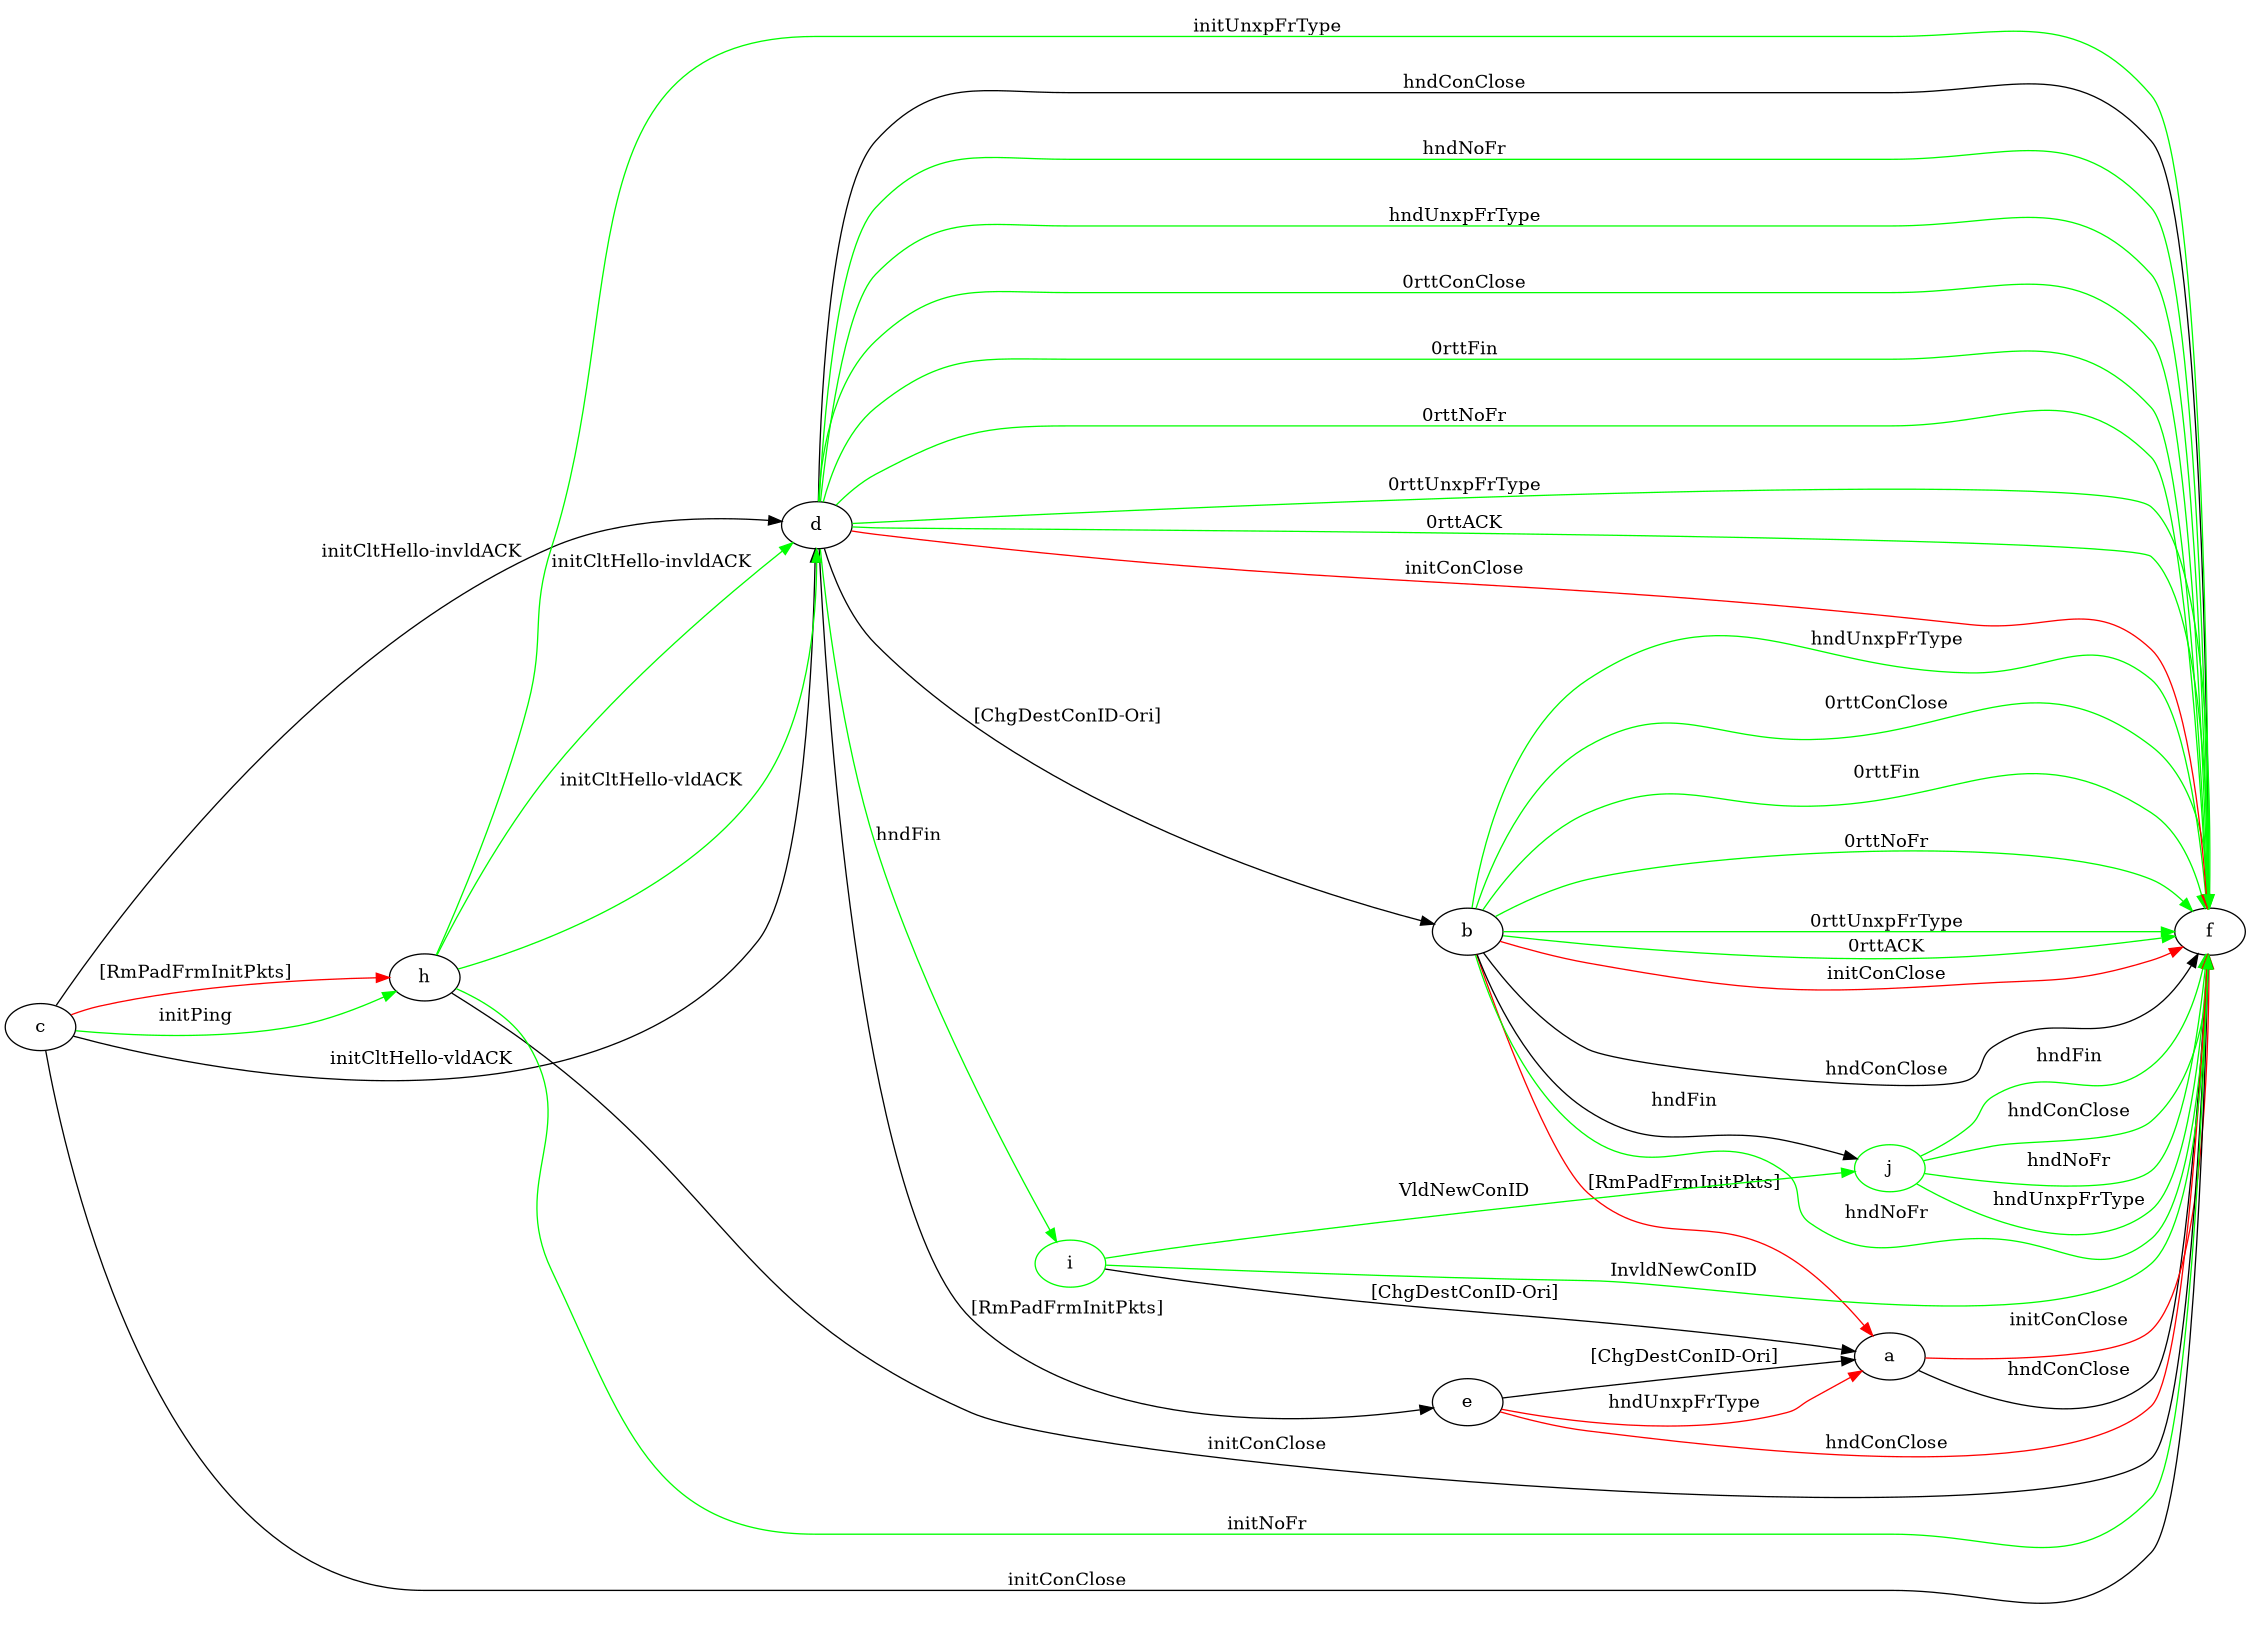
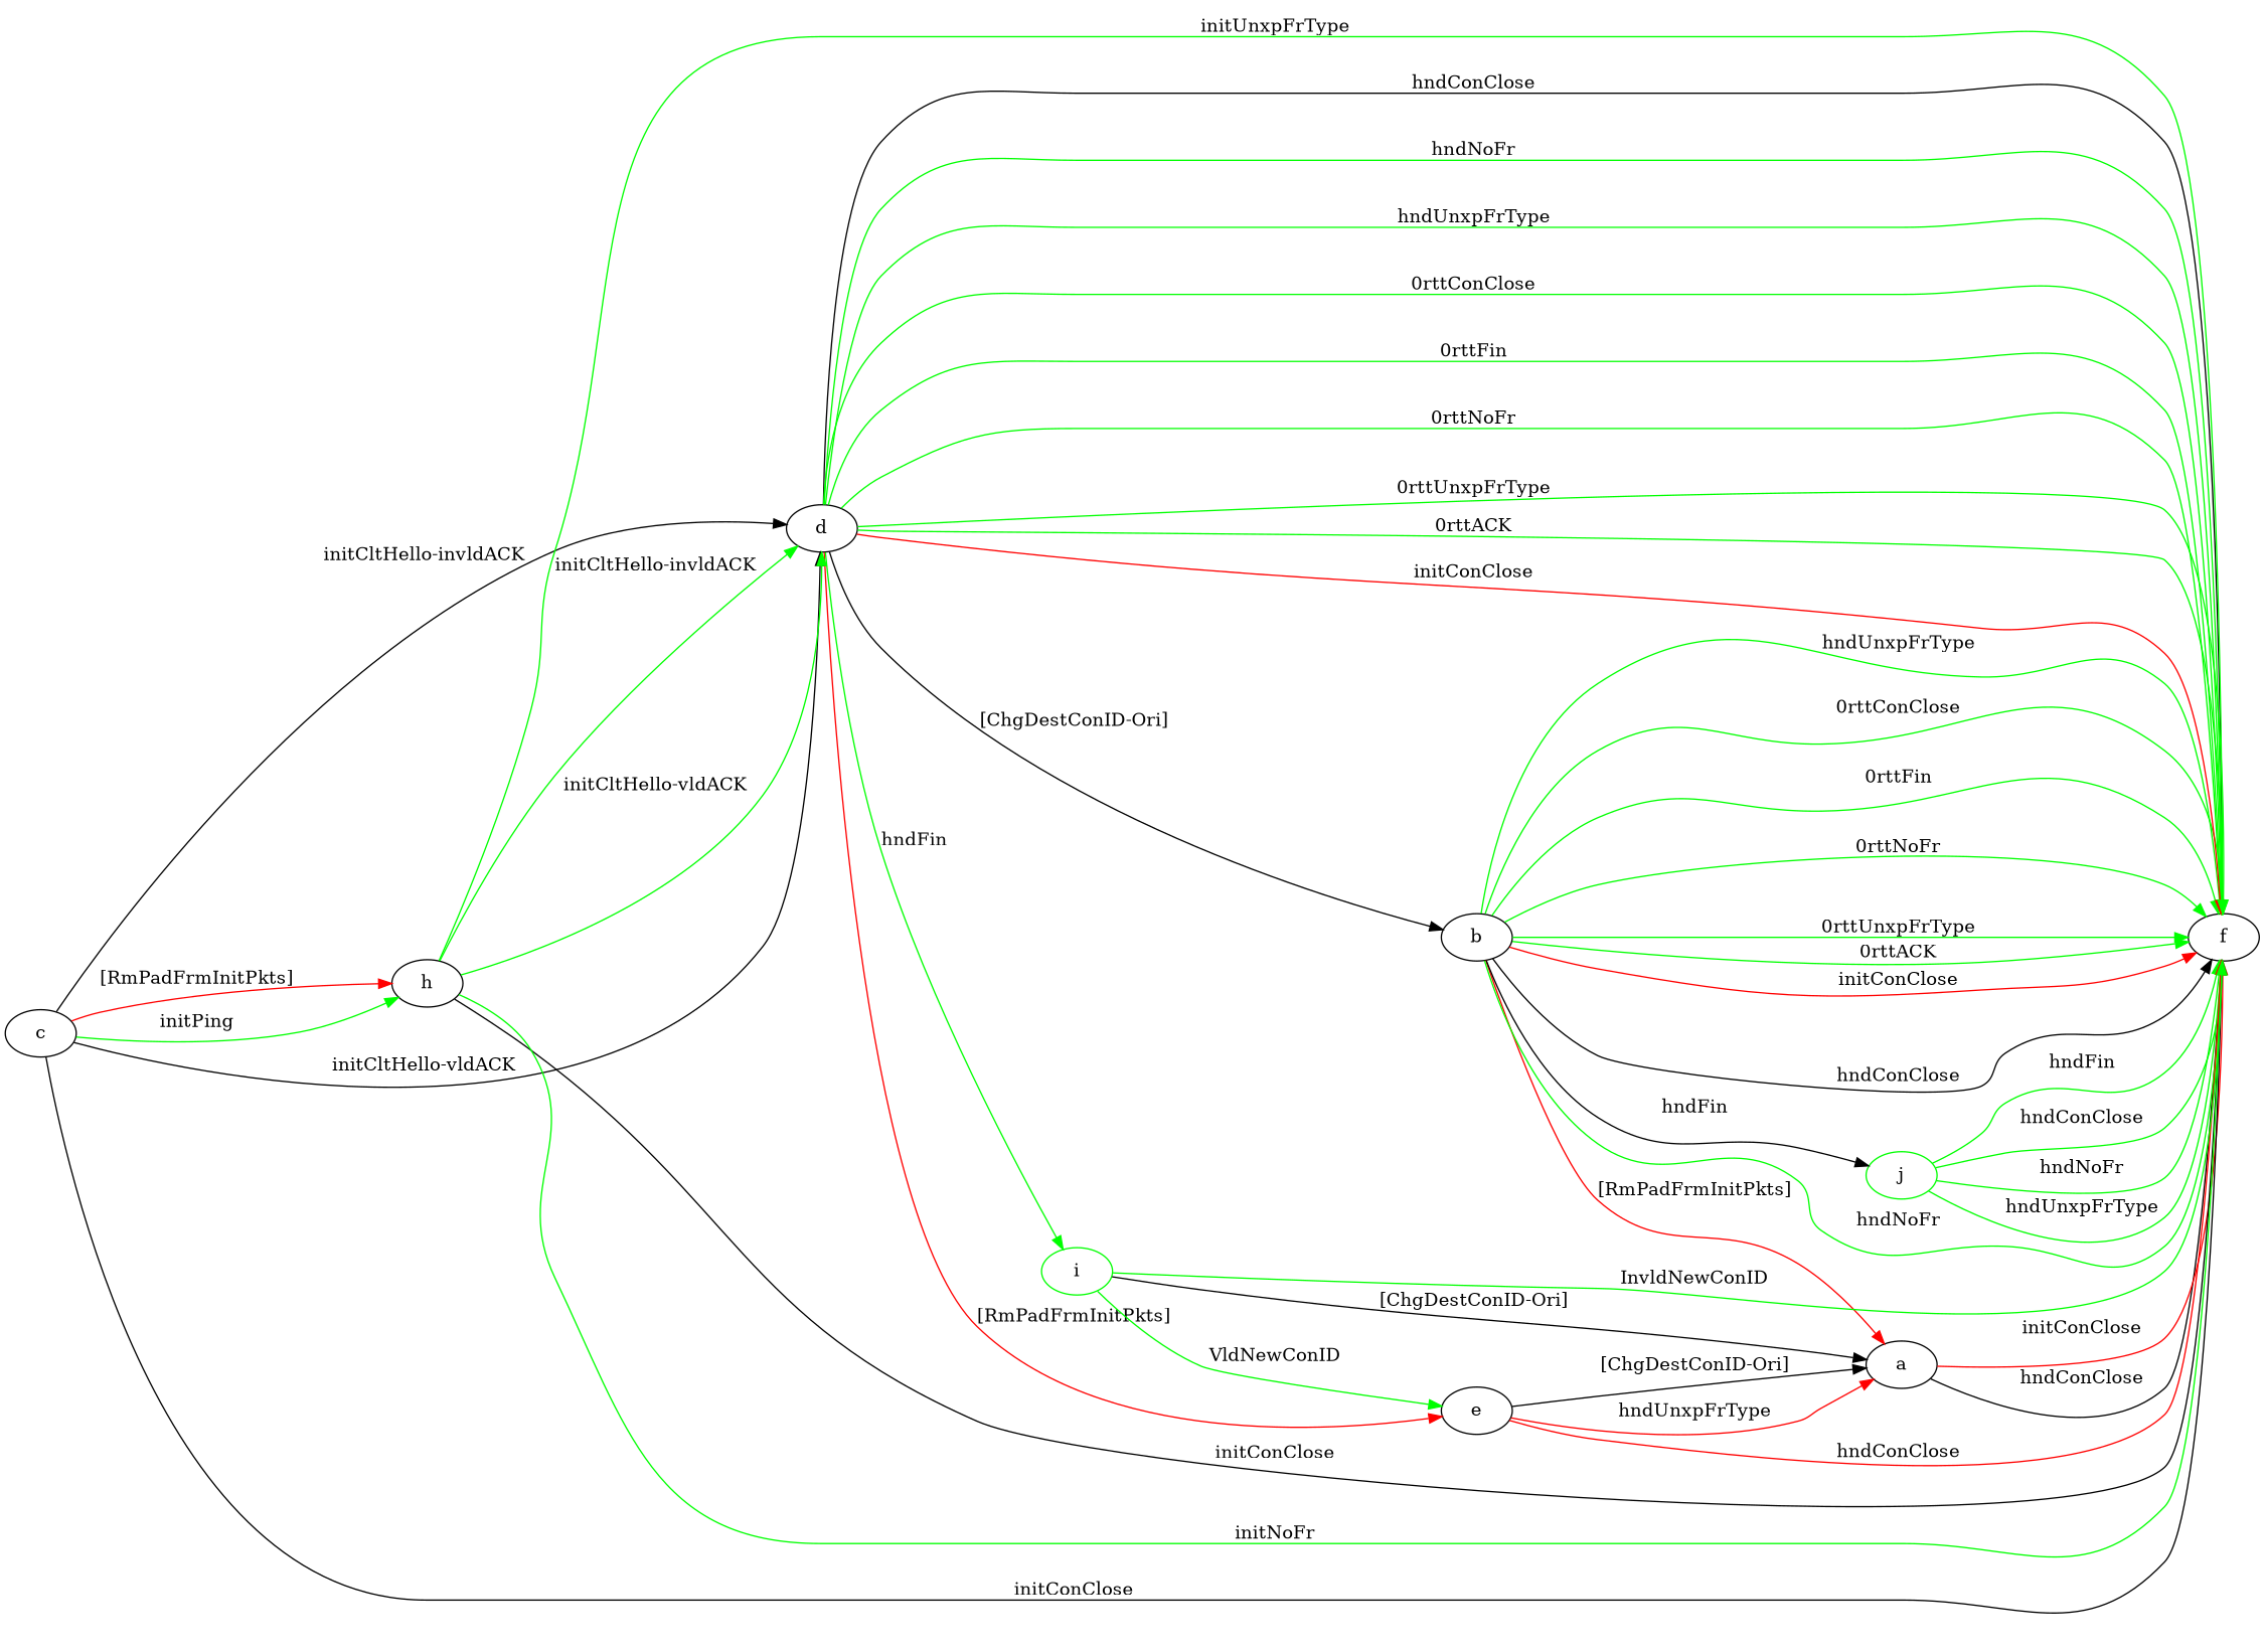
  digraph {
    rankdir=LR
    edge [color=green]
    a
    f
    b
    j [color=green]
    c
    d
    h
    e
    i [color=green]
    a -> f [label="hndConClose " color=""]
    a -> f [color=red label="initConClose "]
    b -> a [color=red label="[RmPadFrmInitPkts] "]
    b -> f [label="hndConClose " color=""]
    b -> f [label="hndNoFr "]
    b -> f [label="hndUnxpFrType "]
    b -> f [label="0rttConClose "]
    b -> f [label="0rttFin "]
    b -> f [label="0rttNoFr "]
    b -> f [label="0rttUnxpFrType "]
    b -> f [label="0rttACK "]
    b -> f [color=red label="initConClose "]
    b -> j [color=black label="hndFin "]
    j -> f [label="hndFin "]
    j -> f [label="hndConClose "]
    j -> f [label="hndNoFr "]
    j -> f [label="hndUnxpFrType "]
    c -> f [label="initConClose " color=""]
    c -> d [label="initCltHello-vldACK " color=""]
    c -> d [label="initCltHello-invldACK " color=""]
    c -> h [label="initPing "]
    c -> h [color=red label="[RmPadFrmInitPkts] "]
    d -> f [label="hndConClose " color=""]
    d -> f [label="hndNoFr "]
    d -> f [label="hndUnxpFrType "]
    d -> f [label="0rttConClose "]
    d -> f [label="0rttFin "]
    d -> f [label="0rttNoFr "]
    d -> f [label="0rttUnxpFrType "]
    d -> f [label="0rttACK "]
    d -> f [color=red label="initConClose "]
    d -> b [label="[ChgDestConID-Ori] " color=""]
-   d -> e [color=black label="[RmPadFrmInitPkts] "]
+   d -> e [color=red label="[RmPadFrmInitPkts] "]
    d -> i [label="hndFin "]
    h -> f [label="initConClose " color=""]
    h -> f [label="initNoFr "]
    h -> f [label="initUnxpFrType "]
    h -> d [label="initCltHello-vldACK "]
    h -> d [label="initCltHello-invldACK "]
    e -> a [label="[ChgDestConID-Ori] " color=""]
    e -> a [color=red label="hndUnxpFrType "]
    e -> f [color=red label="hndConClose "]
    i -> a [color=black label="[ChgDestConID-Ori] "]
    i -> f [label="InvldNewConID "]
-   i -> j [label="VldNewConID "]
+   i -> e [label="VldNewConID "]
  }
